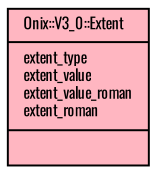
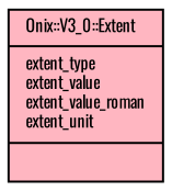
  digraph {
    fontname=Oswald
    fontsize=8
-   n1 [fontname=Oswald fontsize=8 label="{Onix::V3_0::Extent\l|extent_type\lextent_value\lextent_value_roman\lextent_roman\l|\l}" shape=record style=filled fillcolor=lightpink]
+   n1 [fontname=Oswald fontsize=8 label="{Onix::V3_0::Extent\l|extent_type\lextent_value\lextent_value_roman\lextent_unit\l|\l}" shape=record style=filled fillcolor=lightpink]
  }
